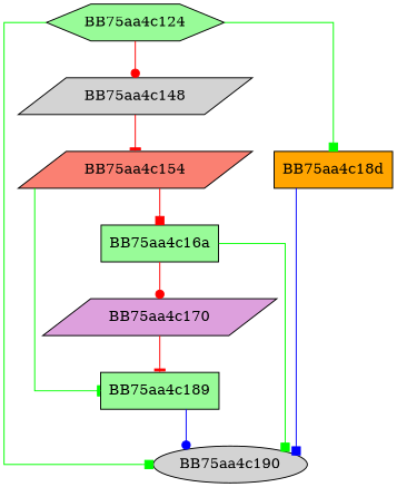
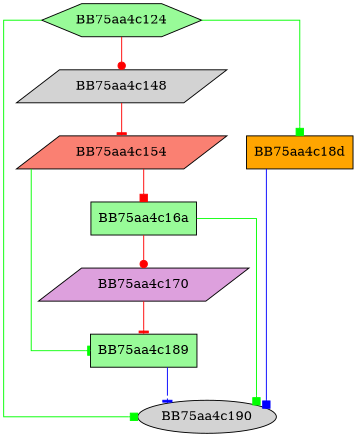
  digraph {
    splines=ortho
    node [fillcolor=palegreen shape=parallelogram style=filled]
    edge [arrowhead=box color=red]
    BB75aa4c124 [shape=hexagon]
    BB75aa4c190 [fillcolor=lightgrey shape=ellipse]
    BB75aa4c148 [fillcolor=lightgrey]
    BB75aa4c18d [fillcolor=orange shape=box]
    BB75aa4c154 [fillcolor=salmon]
    BB75aa4c189 [shape=box]
    BB75aa4c16a [shape=box]
    BB75aa4c170 [fillcolor=plum]
    BB75aa4c124 -> BB75aa4c190 [color=green]
    BB75aa4c124 -> BB75aa4c148 [arrowhead=dot]
    BB75aa4c124 -> BB75aa4c18d [color=green]
    BB75aa4c148 -> BB75aa4c154 [arrowhead=tee]
    BB75aa4c18d -> BB75aa4c190 [color=blue]
    BB75aa4c154 -> BB75aa4c189 [arrowhead=tee color=green]
    BB75aa4c154 -> BB75aa4c16a
-   BB75aa4c189 -> BB75aa4c190 [arrowhead=dot color=blue]
+   BB75aa4c189 -> BB75aa4c190 [arrowhead=tee color=blue]
    BB75aa4c16a -> BB75aa4c190 [color=green]
    BB75aa4c16a -> BB75aa4c170 [arrowhead=dot]
    BB75aa4c170 -> BB75aa4c189 [arrowhead=tee]
  }
